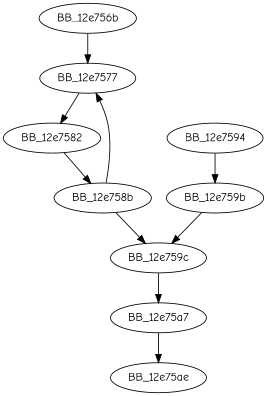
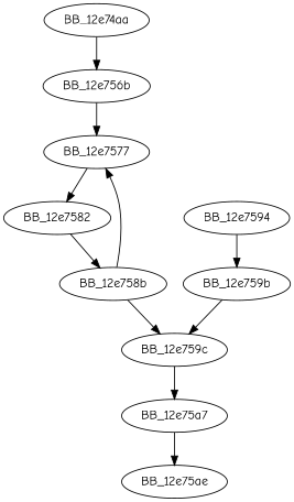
  digraph {
    fontname="Comic Neue"
    node [fontname="Comic Neue"]
    edge [fontname="Comic Neue"]
+   BB_12e74aa
    BB_12e756b
    BB_12e7577
    n4 [label=BB_12e7582]
    BB_12e758b
    BB_12e759c
    BB_12e7594
    BB_12e759b
    BB_12e75a7
    BB_12e75ae
+   BB_12e74aa -> BB_12e756b
    BB_12e756b -> BB_12e7577
    BB_12e7577 -> n4
    n4 -> BB_12e758b
    BB_12e758b -> BB_12e7577
    BB_12e758b -> BB_12e759c
    BB_12e759c -> BB_12e75a7
    BB_12e7594 -> BB_12e759b
    BB_12e759b -> BB_12e759c
    BB_12e75a7 -> BB_12e75ae
  }
